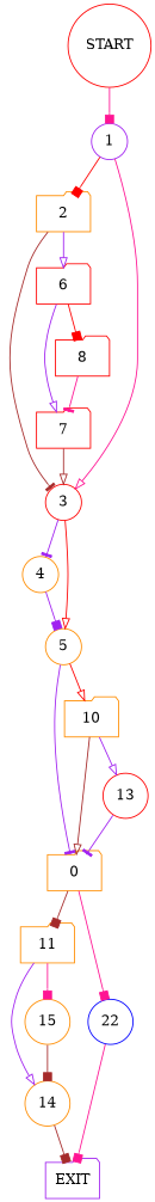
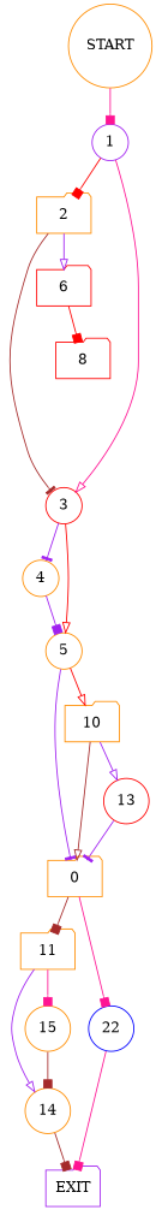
  digraph {
    node [color=darkorange shape=circle]
    edge [arrowhead=box color=purple]
-   n1 [color=red label=START]
+   n1 [label=START]
    1 [color=purple]
    2 [shape=folder]
    3 [color=red]
    6 [color=red shape=folder]
    4
    5
-   7 [color=red shape=folder]
    8 [color=red shape=folder]
    n10 [label=0 shape=folder]
    10 [shape=folder]
    11 [shape=folder]
    n13 [color=blue label=22]
    13 [color=red]
    14
    15
    n17 [color=purple label=EXIT shape=folder]
    n1 -> 1 [color=deeppink]
    1 -> 2 [color=red]
    1 -> 3 [arrowhead=onormal color=deeppink]
    2 -> 3 [arrowhead=tee color=brown]
    2 -> 6 [arrowhead=onormal]
    3 -> 4 [arrowhead=tee]
    3 -> 5 [arrowhead=onormal color=red]
-   6 -> 7 [arrowhead=onormal]
    6 -> 8 [color=red]
    4 -> 5
    5 -> n10 [arrowhead=tee]
    5 -> 10 [arrowhead=onormal color=red]
-   7 -> 3 [arrowhead=onormal color=brown]
-   8 -> 7 [arrowhead=tee color=deeppink]
    n10 -> 11 [color=brown]
    n10 -> n13 [color=deeppink]
    10 -> n10 [arrowhead=onormal color=brown]
    10 -> 13 [arrowhead=onormal]
    11 -> 14 [arrowhead=onormal]
    11 -> 15 [color=deeppink]
    n13 -> n17 [color=deeppink]
    13 -> n10 [arrowhead=tee]
    14 -> n17 [color=brown]
    15 -> 14 [color=brown]
  }
